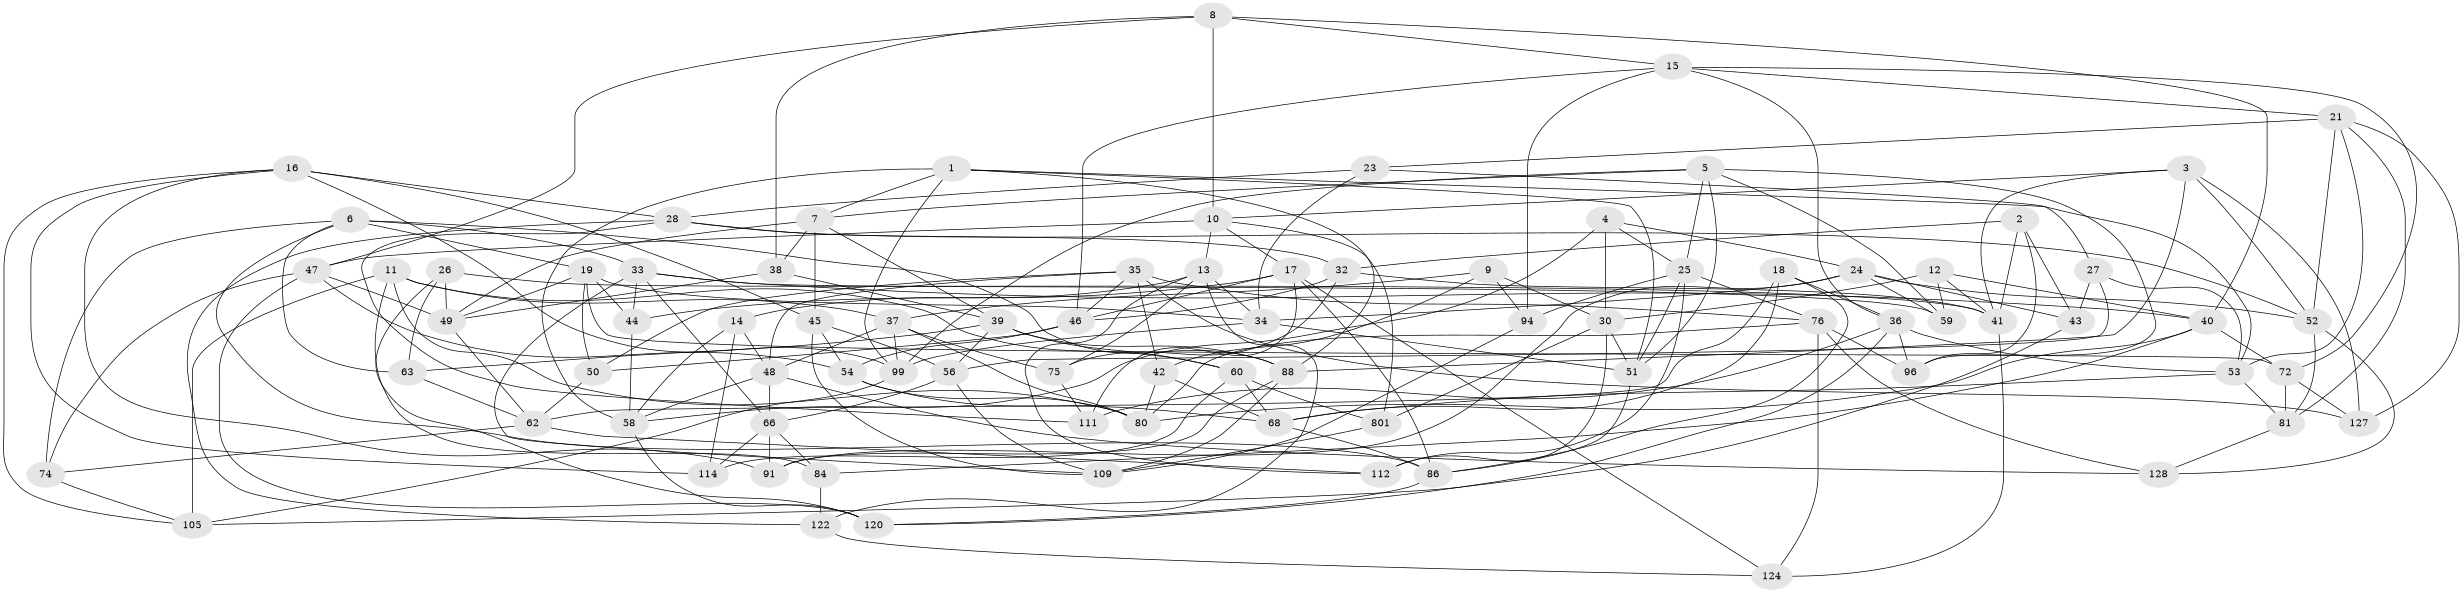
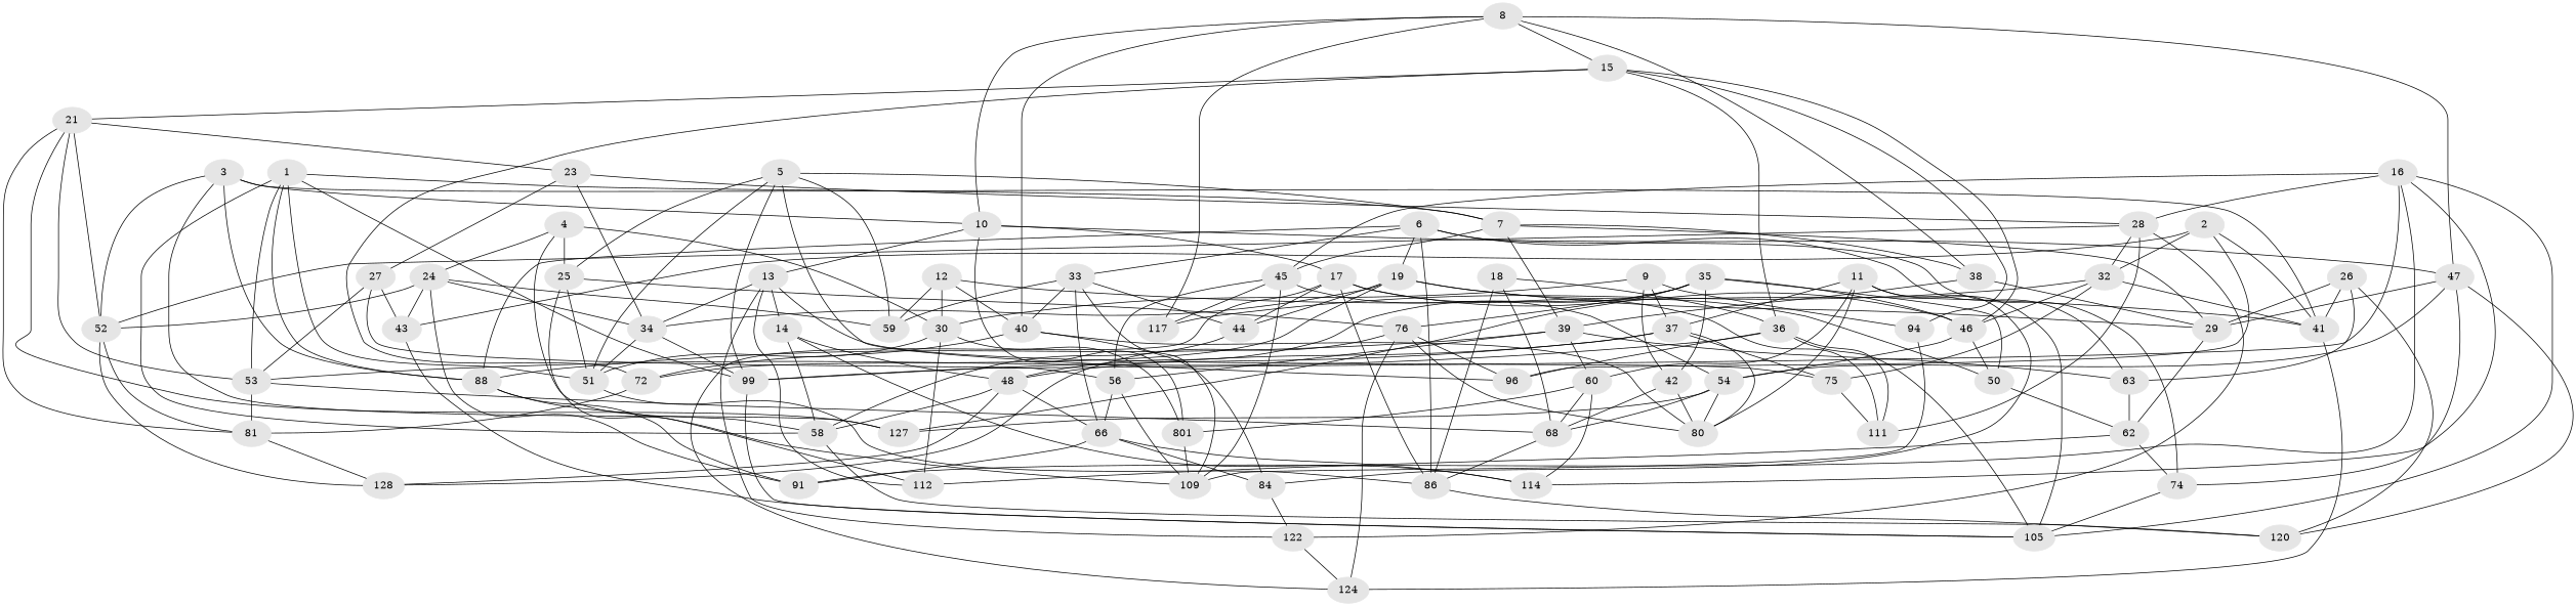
  graph {
    node [color=gray90 style=filled]
    1 [super="+92"]
    7 [super="+20"]
    51 [super="+131"]
    53 [super="+55"]
    58 [super="+125"]
    88 [super="+115"]
    99 [super="+119"]
    38
    39 [super="+67"]
    45 [super="+69"]
-   49 [super="+100"]
+   49 [super="+100" label=29]
    86 [super="+95"]
    68 [super="+113"]
    81 [super="+123"]
    120
    91
    109 [super="+126"]
    105 [super="+130"]
    32 [super="+85"]
    41 [super="+70"]
+   117
    75
    46 [super="+57"]
    2
    43
    96
    124
    3 [super="+107"]
    10 [super="+64"]
    52 [super="+102"]
    127
    47 [super="+93"]
    13 [super="+22"]
    17 [super="+89"]
    n35 [label=801]
    128
    24 [super="+82"]
    59
    34 [super="+73"]
    4
    25 [super="+108"]
    30 [super="+110"]
    94
    112
    76 [super="+129"]
    5 [super="+132"]
    6 [super="+62"]
    19 [super="+29"]
    33 [super="+77"]
    63
    74
    72
    44
    50
    40 [super="+87"]
    66 [super="+104"]
    n57 [label=62 super="+133"]
    60 [super="+79"]
    56 [super="+98"]
    54 [super="+118"]
    8 [super="+103"]
    15 [super="+83"]
    21 [super="+97"]
    36 [super="+116"]
    80 [super="+90"]
    84
    9
    37 [super="+71"]
    42
    48 [super="+106"]
    14
    122
    111
    11 [super="+61"]
    114
    12
    23
    16 [super="+121"]
    28 [super="+31"]
    18
    27
    26
    35 [super="+78"]
    1 -- 7
    1 -- 51
    1 -- 53
    1 -- 58
    1 -- 88
    1 -- 99
    7 -- 38
    7 -- 39
    7 -- 45
    7 -- 49
    51 -- 86
    53 -- 68
    53 -- 81
    58 -- 120
    88 -- 91
    88 -- 109
    99 -- 105
    38 -- 39
    38 -- 49
    39 -- 88
    39 -- 63
    39 -- 60
    39 -- 56
    45 -- 109
+   45 -- 117
    45 -- 56
    45 -- 54
    49 -- n57
    86 -- 120
    68 -- 86
    81 -- 128
    32 -- 41
+   32 -- 117
    32 -- 75
    32 -- 46
    41 -- 124
    75 -- 111
    46 -- 50
    46 -- 54
    2 -- 32
    2 -- 41
    2 -- 43
    2 -- 96
    43 -- 105
    3 -- 88
    3 -- 41
    3 -- 10
    3 -- 52
    3 -- 127
    10 -- 47
    10 -- 13
    10 -- 17
    10 -- n35
    52 -- 81
    52 -- 128
    47 -- 49
    47 -- 120
    47 -- 74
    47 -- 54
    13 -- 75
    13 -- 34
    13 -- 112
    13 -- 14
    13 -- 122
    17 -- 86
    17 -- 46
    17 -- 124
    17 -- 44
    17 -- 111
    n35 -- 109
    24 -- 91
    24 -- 43
    24 -- 52
    24 -- 59
    24 -- 34
    34 -- 51
    34 -- 99
    4 -- 58
    4 -- 24
    4 -- 25
    4 -- 30
    25 -- 51
-   25 -- 94
    25 -- 112
    25 -- 76
    30 -- 51
    30 -- n35
    30 -- 112
    94 -- 109
    76 -- 96
    76 -- 124
    76 -- 128
    76 -- 80
    5 -- 7
    5 -- 51
    5 -- 99
    5 -- 96
    5 -- 59
    5 -- 25
    6 -- 88
    6 -- 86
    6 -- 19
    6 -- 33
    6 -- 63
    6 -- 74
    19 -- 49
    19 -- 34
    19 -- 72
    19 -- 44
    19 -- 50
    33 -- 109
    33 -- 59
    33 -- 44
    33 -- 40
    33 -- 66
    63 -- n57
    74 -- 105
    72 -- 81
    44 -- 58
    50 -- n57
    40 -- 72
    40 -- 80
    40 -- 84
    66 -- 91
    66 -- 84
    66 -- 114
    n57 -- 112
    n57 -- 74
    60 -- 68
    60 -- n35
    60 -- 114
    56 -- 109
    56 -- 66
    54 -- 68
-   72 -- 127
+   54 -- 127
    54 -- 80
    8 -- 38
+   8 -- 117
    8 -- 10
    8 -- 47
    8 -- 40
    8 -- 15
    15 -- 46
    15 -- 94
    15 -- 72
    15 -- 21
    15 -- 36
    21 -- 53
    21 -- 81
    21 -- 52
    21 -- 127
    21 -- 23
    36 -- 53
-   36 -- 120
+   36 -- 105
    36 -- 96
    36 -- 111
    84 -- 122
    9 -- 30
    9 -- 94
    9 -- 37
    9 -- 42
    37 -- 99
    37 -- 75
    37 -- 80
    37 -- 48
    42 -- 68
    42 -- 80
    48 -- 58
    48 -- 128
    48 -- 66
    14 -- 58
    14 -- 48
    14 -- 114
    122 -- 124
    11 -- 105
    11 -- 60 [weight=2]
    11 -- 80
    11 -- 84
    11 -- 37
    12 -- 41
    12 -- 59
    12 -- 30
    12 -- 40
    23 -- 34
    23 -- 28
    23 -- 27
    16 -- 99
    16 -- 45
    16 -- 91
    16 -- 105
    16 -- 114
    16 -- 28
    28 -- 32
    28 -- 52
    28 -- 122
    28 -- 111
    18 -- 86
    18 -- 68
-   18 -- n57
    18 -- 36
    27 -- 53
    27 -- 43
    27 -- 56
    26 -- 49
    26 -- 120
    26 -- 41
    26 -- 63
    35 -- 46
    35 -- 127
    35 -- 76
    35 -- 50
    35 -- 42
    35 -- 48
  }
